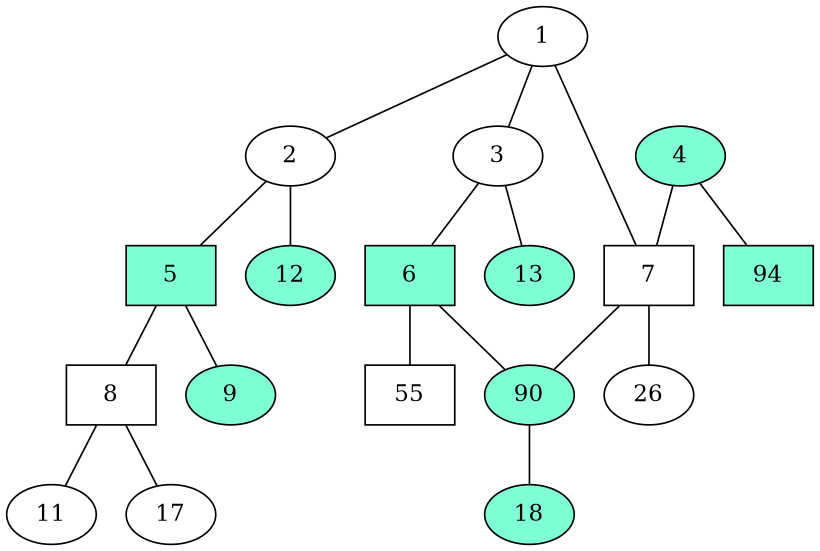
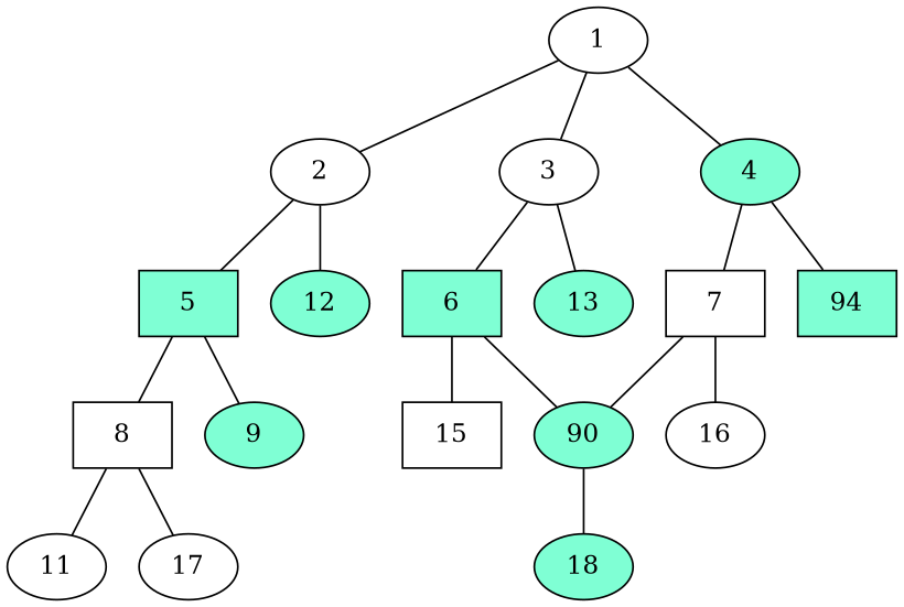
  graph {
    fontname="DejaVu Serif"
    node [chem=C fillcolor=white fontname="DejaVu Serif" shape=ellipse style=filled]
    edge [fontname="DejaVu Serif" valence=1]
    1
    2
    3
    4 [fillcolor=aquamarine]
    5 [fillcolor=aquamarine shape=box]
    12 [chem=H fillcolor=aquamarine]
    6 [fillcolor=aquamarine shape=box]
    13 [chem=H fillcolor=aquamarine]
    7 [shape=box]
    n10 [chem=H fillcolor=aquamarine label=94 shape=box]
    8 [shape=box]
    9 [chem=Br fillcolor=aquamarine]
    n13 [fillcolor=aquamarine label=90]
-   15 [chem=H shape=box label=55]
-   16 [chem=H label=26]
+   15 [chem=H shape=box]
+   16 [chem=H]
    11 [chem=O]
    17 [chem=H]
    18 [chem=H fillcolor=aquamarine]
    1 -- 2
    1 -- 3 [valence=2]
-   1 -- 7
+   1 -- 4
    2 -- 5 [valence=2]
    2 -- 12
    3 -- 6
    3 -- 13
    4 -- 7 [valence=2]
    4 -- n10
    5 -- 8
    5 -- 9
    6 -- n13 [valence=2]
    6 -- 15
    7 -- n13
    7 -- 16
    8 -- 11 [valence=2]
    8 -- 17
    n13 -- 18
  }
